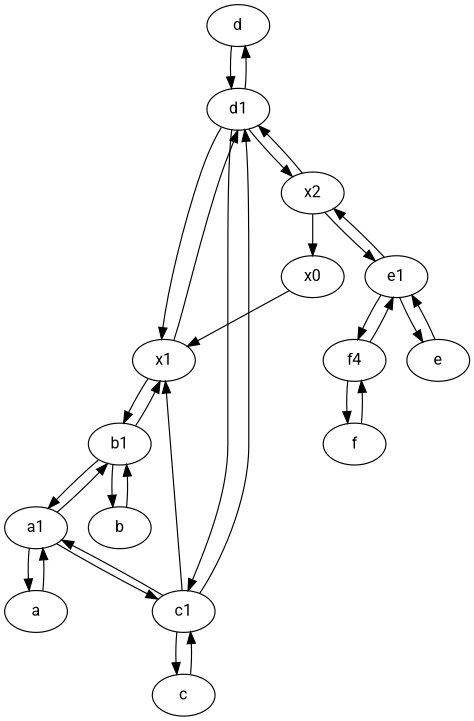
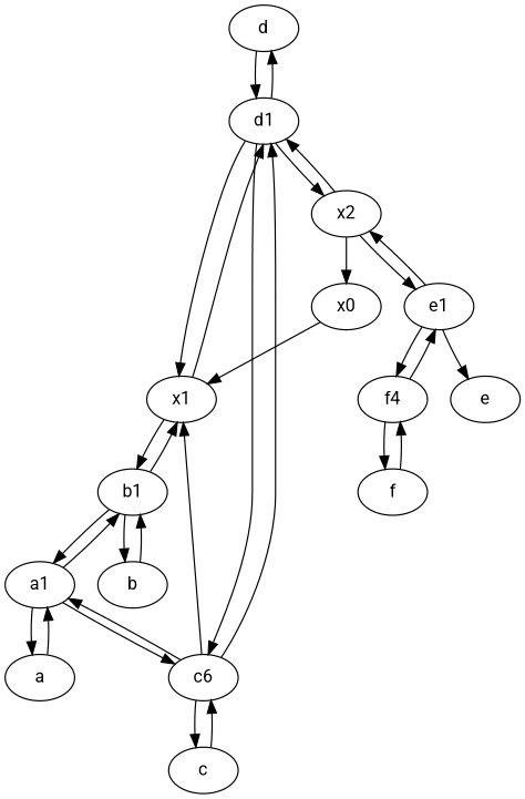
  digraph {
    fontname=Roboto
    node [fontname=Roboto]
    edge [fontname=Roboto]
    d
    d1
    x1
-   c1
+   c1 [label=c6]
    x2
    n6 [label=f4]
    f
    e1
    e
    b1
    b
    a1
    a
    x0
    c
    d -> d1
    d1 -> d
    d1 -> x1
    d1 -> c1
    d1 -> x2
    x1 -> d1
    x1 -> b1
    c1 -> d1
    c1 -> x1
    c1 -> a1
    c1 -> c
    x2 -> d1
    x2 -> e1
    x2 -> x0
    n6 -> f
    n6 -> e1
    f -> n6
    e1 -> x2
    e1 -> n6
    e1 -> e
-   e -> e1
    b1 -> x1
    b1 -> b
    b1 -> a1
    b -> b1
    a1 -> c1
    a1 -> b1
    a1 -> a
    a -> a1
    x0 -> x1
    c -> c1
  }
